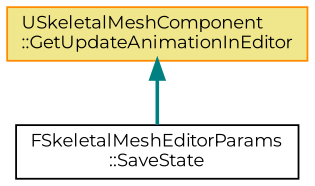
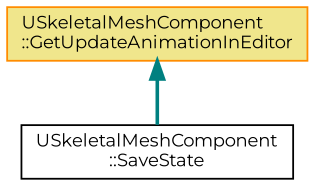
  digraph {
    rankdir=TB
    fontname=Montserrat
    node [fontname=Montserrat fontsize=10 shape=box style=filled]
    n1 [color=darkorange fillcolor=khaki fontcolor=black height=0.2 label="USkeletalMeshComponent\l::GetUpdateAnimationInEditor" width=0.4]
-   n2 [color=black fillcolor=white height=0.2 label="FSkeletalMeshEditorParams\l::SaveState" width=0.4]
+   n2 [color=black fillcolor=white height=0.2 label="USkeletalMeshComponent\l::SaveState" width=0.4]
    n1 -> n2 [color=teal dir=back fontname=Montserrat fontsize=10 labelfontname=Helvetica labelfontsize=10 style=bold]
  }
